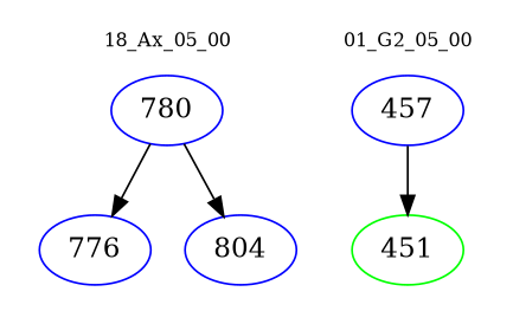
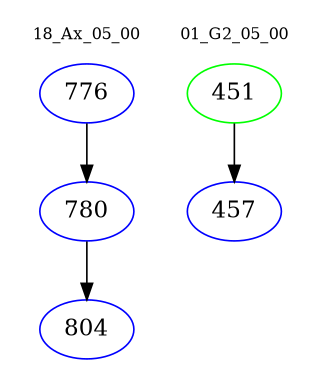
  digraph {
    node [color=blue]
    edge [color=black]
    n1 [label=776]
    n2 [label=780]
    n3 [label=804]
    n4 [color=green label=451]
    n5 [label=457]
    subgraph cluster_1 {
      color=white
      fontsize=10
      label="18_Ax_05_00"
      n1
      n2
      n3
    }
    subgraph cluster_2 {
      color=white
      fontsize=10
      label="01_G2_05_00"
      n4
      n5
    }
-   n2 -> n1
+   n1 -> n2
    n2 -> n3
-   n5 -> n4
+   n4 -> n5
  }
